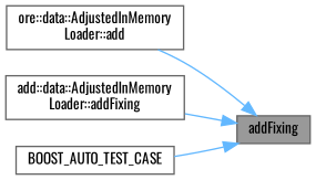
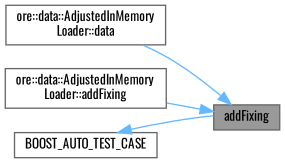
  digraph {
    fontname=Oswald
    rankdir=RL
    node [color=grey40 fillcolor=white fontname=Oswald fontsize=10 shape=box style=filled]
    edge [color=steelblue1 dir=back fontname=Oswald fontsize=10 labelfontname=Helvetica labelfontsize=10 style=solid]
    n1 [color=gray40 fillcolor=grey60 fontcolor=black height=0.2 label=addFixing width=0.4]
-   n2 [height=0.2 label="ore::data::AdjustedInMemory\lLoader::add" width=0.4]
-   n3 [height=0.2 label="add::data::AdjustedInMemory\lLoader::addFixing" width=0.4]
+   n2 [height=0.2 label="ore::data::AdjustedInMemory\lLoader::data" width=0.4]
+   n3 [height=0.2 label="ore::data::AdjustedInMemory\lLoader::addFixing" width=0.4]
    n4 [height=0.2 label=BOOST_AUTO_TEST_CASE width=0.4]
    n1 -> n2
    n1 -> n3
-   n1 -> n4
+   n4 -> n1
  }
